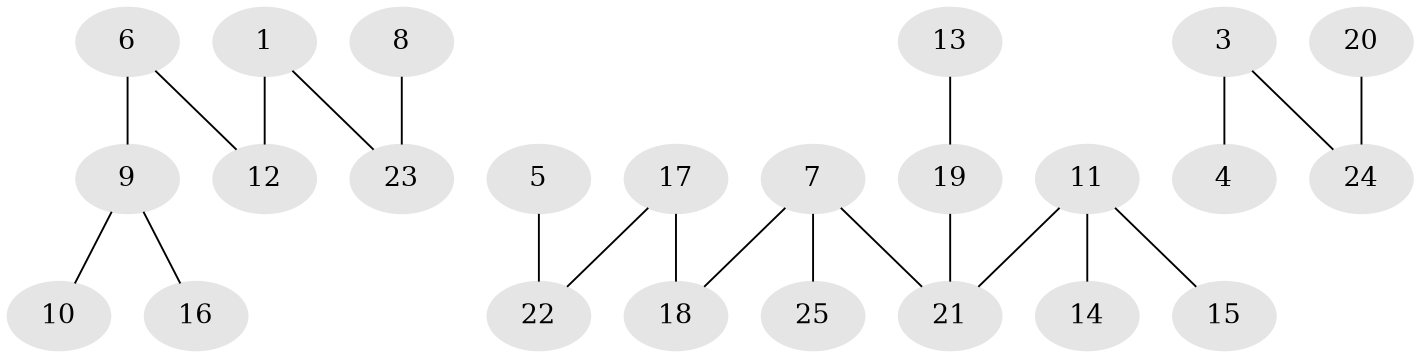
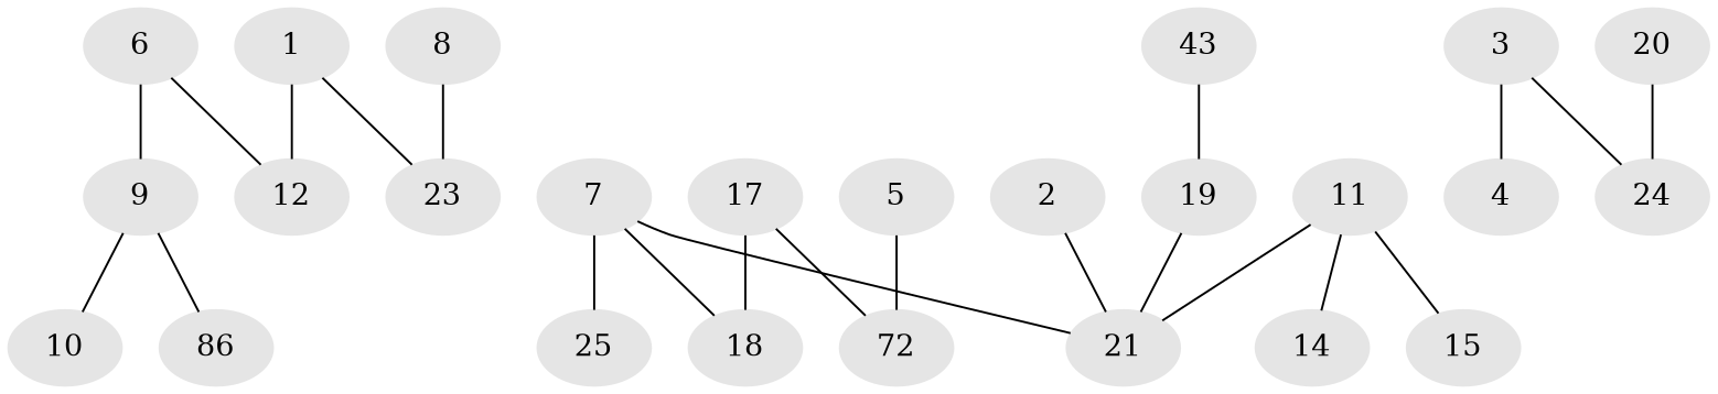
  graph {
    node [color=gray90 style=filled]
    edge [weight=1.0]
    1
    12
    23
+   2
    21
    3
    4
    24
    5
-   22
+   22 [label=72]
    17
    18
    6
    9
    10
-   16
+   16 [label=86]
    7
    25
    8
    11
    14
    15
-   13
+   13 [label=43]
    19
    20
    1 -- 12
    1 -- 23
+   2 -- 21
    3 -- 4
    3 -- 24
    5 -- 22
    17 -- 22
    17 -- 18
    6 -- 12
    6 -- 9
    9 -- 10
    9 -- 16
    7 -- 21
    7 -- 18
    7 -- 25
    8 -- 23
    11 -- 21
    11 -- 14
    11 -- 15
    13 -- 19
    19 -- 21
    20 -- 24
  }
